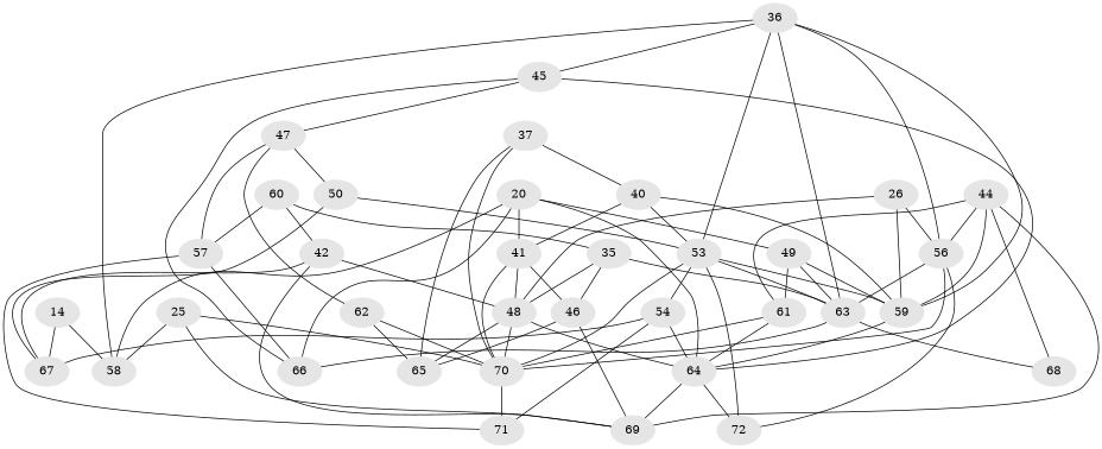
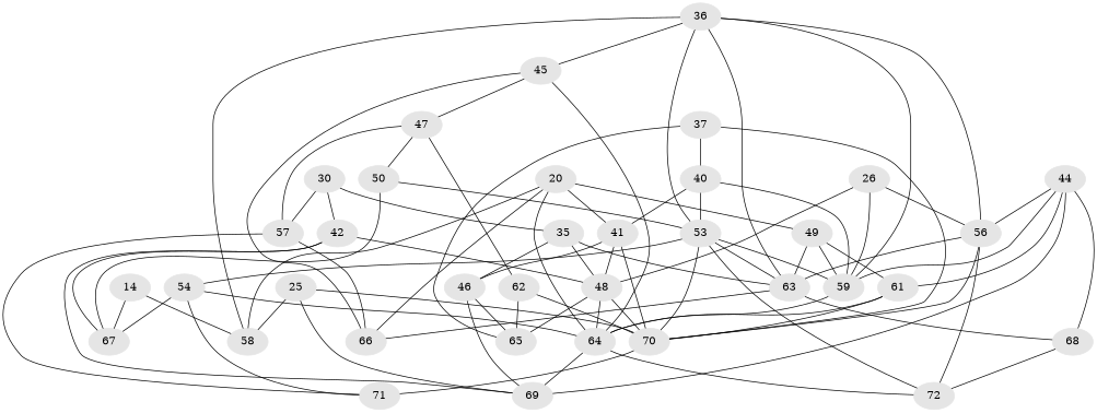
  graph {
    node [color=gray90 style=filled]
    56 [super="+1+34+4"]
    70 [super="+32+43+39+60"]
    63 [super="+24+17"]
    72 [super="+22"]
    58 [super="+38"]
    14
    67
    20 [super="+12"]
    41 [super="+7"]
    49
    64 [super="+51"]
    66 [super="+23"]
    48 [super="+2+9"]
    46
    59 [super="+3+28"]
    61
    69 [super="+19"]
    25
    71
    26 [super="+13"]
    65
    68
    35 [super="+8"]
-   30 [label=60]
+   30
    42
    57 [super="+6"]
    36 [super="+33"]
    45
    53 [super="+31+52"]
    47
    54
    40 [super="+15"]
    37
    44 [super="+21"]
    50
    62 [super="+55"]
    56 -- 70
    56 -- 63 [weight=2]
    56 -- 72 [weight=2]
    70 -- 71 [weight=2]
    63 -- 66
    63 -- 68
    14 -- 58 [weight=2]
    14 -- 67
    20 -- 58
    20 -- 41 [weight=2]
    20 -- 49
    20 -- 64
    20 -- 66
    41 -- 70
    41 -- 48
    41 -- 46
    49 -- 63
    49 -- 59
    49 -- 61
    64 -- 72
    64 -- 69
    48 -- 70
    48 -- 64
    48 -- 65
    46 -- 69
    46 -- 65
    59 -- 64
    61 -- 70
    61 -- 64
    25 -- 70
    25 -- 58 [weight=2]
    25 -- 69
    26 -- 56
    26 -- 48
    26 -- 59 [weight=2]
+   68 -- 72
    35 -- 63 [weight=2]
    35 -- 48 [weight=2]
    35 -- 46
    30 -- 35
    30 -- 42
    30 -- 57 [weight=2]
    42 -- 67
    42 -- 48
    42 -- 69
    57 -- 66 [weight=2]
    57 -- 71
    36 -- 56
    36 -- 63
    36 -- 58
    36 -- 59
    36 -- 45
    36 -- 53
    45 -- 64
    45 -- 66
    45 -- 47
    53 -- 70 [weight=4]
    53 -- 63 [weight=2]
    53 -- 72 [weight=2]
    53 -- 59
    53 -- 54
    47 -- 57
    47 -- 50
    47 -- 62
    54 -- 67
    54 -- 64
    54 -- 71
    40 -- 41
    40 -- 59
    40 -- 53 [weight=2]
    37 -- 70
    37 -- 65
    37 -- 40 [weight=2]
    44 -- 56 [weight=2]
    44 -- 59
    44 -- 61
    44 -- 69 [weight=2]
    44 -- 68 [weight=2]
    50 -- 67
    50 -- 53
    62 -- 70 [weight=4]
    62 -- 65
  }
